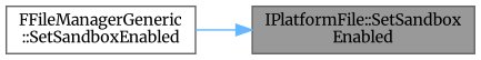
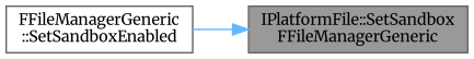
  digraph {
    rankdir=RL
    fontname=Merriweather
    node [fontname=Merriweather fontsize=10 shape=box style=filled]
-   n1 [color=gray40 fillcolor=grey60 fontcolor=black height=0.2 label="IPlatformFile::SetSandbox\lEnabled" width=0.4]
+   n1 [color=gray40 fillcolor=grey60 fontcolor=black height=0.2 label="IPlatformFile::SetSandbox\lFFileManagerGeneric" width=0.4]
    n2 [color=grey40 fillcolor=white height=0.2 label="FFileManagerGeneric\l::SetSandboxEnabled" width=0.4]
    n1 -> n2 [color=steelblue1 dir=back fontname=Merriweather fontsize=10 labelfontname=Helvetica labelfontsize=10 style=solid]
  }
